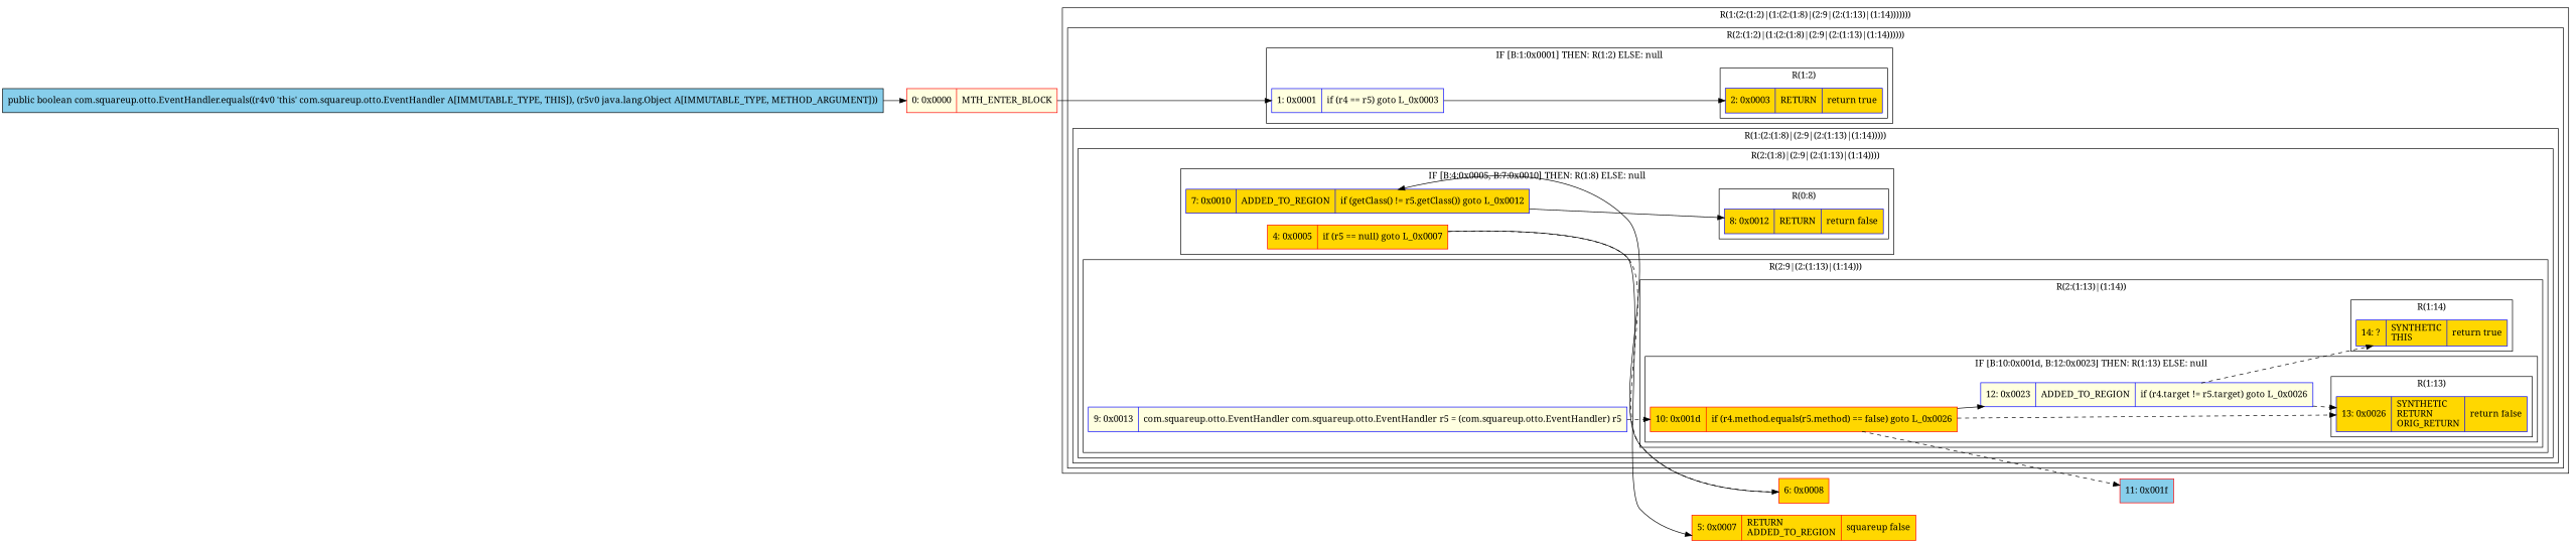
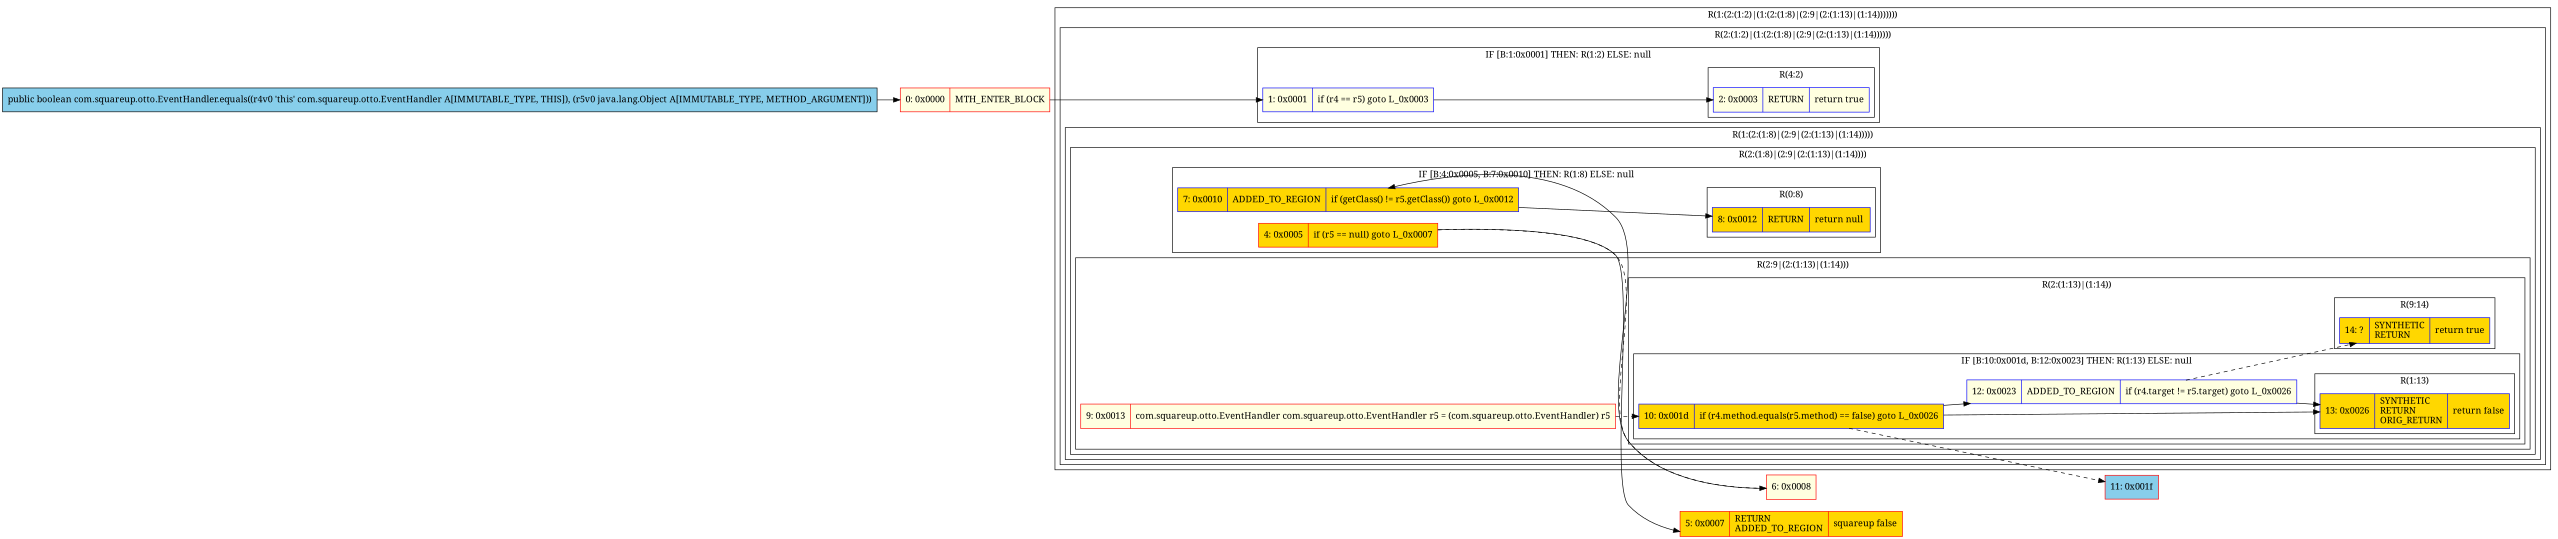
  digraph {
    fontname="Noto Serif"
    rankdir=LR
    node [color=blue fillcolor=gold fontname="Noto Serif" shape=record style=filled]
    edge [fontname="Noto Serif"]
-   n1 [label="{2\:\ 0x0003|RETURN\l|return true\l}"]
+   n1 [fillcolor=lightyellow label="{2\:\ 0x0003|RETURN\l|return true\l}"]
    n2 [fillcolor=lightyellow label="{1\:\ 0x0001|if (r4 == r5) goto L_0x0003\l}"]
-   n3 [label="{8\:\ 0x0012|RETURN\l|return false\l}"]
+   n3 [label="{8\:\ 0x0012|RETURN\l|return null\l}"]
    n4 [color=red label="{4\:\ 0x0005|if (r5 == null) goto L_0x0007\l}"]
    n5 [label="{7\:\ 0x0010|ADDED_TO_REGION\l|if (getClass() != r5.getClass()) goto L_0x0012\l}"]
    n6 [label="{13\:\ 0x0026|SYNTHETIC\lRETURN\lORIG_RETURN\l|return false\l}"]
-   n7 [color=red label="{10\:\ 0x001d|if (r4.method.equals(r5.method) == false) goto L_0x0026\l}"]
+   n7 [label="{10\:\ 0x001d|if (r4.method.equals(r5.method) == false) goto L_0x0026\l}"]
    n8 [fillcolor=lightyellow label="{12\:\ 0x0023|ADDED_TO_REGION\l|if (r4.target != r5.target) goto L_0x0026\l}"]
-   n9 [label="{14\:\ ?|SYNTHETIC\lTHIS\l|return true\l}"]
-   n10 [fillcolor=lightyellow label="{9\:\ 0x0013|com.squareup.otto.EventHandler com.squareup.otto.EventHandler r5 = (com.squareup.otto.EventHandler) r5\l}"]
+   n9 [label="{14\:\ ?|SYNTHETIC\lRETURN\l|return true\l}"]
+   n10 [color=red fillcolor=lightyellow label="{9\:\ 0x0013|com.squareup.otto.EventHandler com.squareup.otto.EventHandler r5 = (com.squareup.otto.EventHandler) r5\l}"]
    n11 [color=red label="{5\:\ 0x0007|RETURN\lADDED_TO_REGION\l|squareup false\l}"]
-   n12 [color=red label="{6\:\ 0x0008}"]
+   n12 [color=red fillcolor=lightyellow label="{6\:\ 0x0008}"]
    n13 [color=red fillcolor=skyblue label="{11\:\ 0x001f}"]
    n14 [color=red fillcolor=lightyellow label="{0\:\ 0x0000|MTH_ENTER_BLOCK\l}"]
    n15 [fillcolor=skyblue label="{public boolean com.squareup.otto.EventHandler.equals((r4v0 'this' com.squareup.otto.EventHandler A[IMMUTABLE_TYPE, THIS]), (r5v0 java.lang.Object A[IMMUTABLE_TYPE, METHOD_ARGUMENT])) }" color=""]
    subgraph cluster_1 {
      label="R(1:(2:(1:2)|(1:(2:(1:8)|(2:9|(2:(1:13)|(1:14)))))))"
      subgraph cluster_2 {
        label="R(2:(1:2)|(1:(2:(1:8)|(2:9|(2:(1:13)|(1:14))))))"
        subgraph cluster_3 {
          label="IF [B:1:0x0001] THEN: R(1:2) ELSE: null"
          n2
          subgraph cluster_4 {
-           label="R(1:2)"
+           label="R(4:2)"
            n1
          }
        }
        subgraph cluster_5 {
          label="R(1:(2:(1:8)|(2:9|(2:(1:13)|(1:14)))))"
          subgraph cluster_6 {
            label="R(2:(1:8)|(2:9|(2:(1:13)|(1:14))))"
            subgraph cluster_7 {
              label="IF [B:4:0x0005, B:7:0x0010] THEN: R(1:8) ELSE: null"
              n4
              n5
              subgraph cluster_8 {
                label="R(0:8)"
                n3
              }
            }
            subgraph cluster_9 {
              label="R(2:9|(2:(1:13)|(1:14)))"
              n10
              subgraph cluster_10 {
                label="R(2:(1:13)|(1:14))"
                subgraph cluster_11 {
                  label="IF [B:10:0x001d, B:12:0x0023] THEN: R(1:13) ELSE: null"
                  n7
                  n8
                  subgraph cluster_12 {
                    label="R(1:13)"
                    n6
                  }
                }
                subgraph cluster_13 {
-                 label="R(1:14)"
+                 label="R(9:14)"
                  n9
                }
              }
            }
          }
        }
      }
    }
    n2 -> n1
    n4 -> n11
    n4 -> n12 [style=dashed]
    n5 -> n3
-   n7 -> n6 [style=dashed]
+   n7 -> n6
    n7 -> n8
    n7 -> n13 [style=dashed]
-   n8 -> n6 [style=dashed]
+   n8 -> n6
    n8 -> n9 [style=dashed]
    n10 -> n7 [style=dashed]
    n12 -> n5
    n14 -> n2
    n15 -> n14
  }
